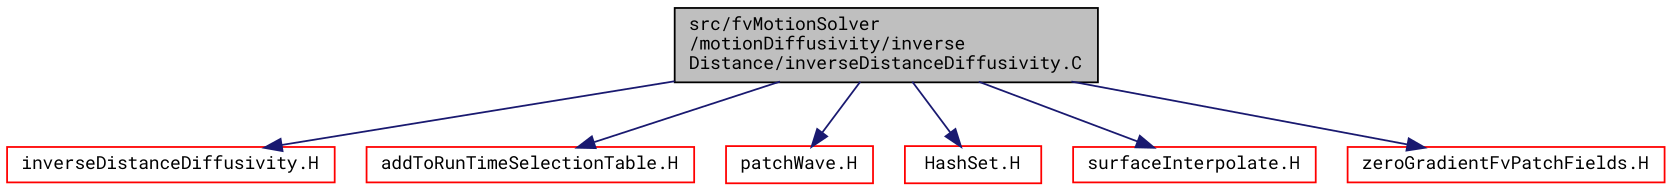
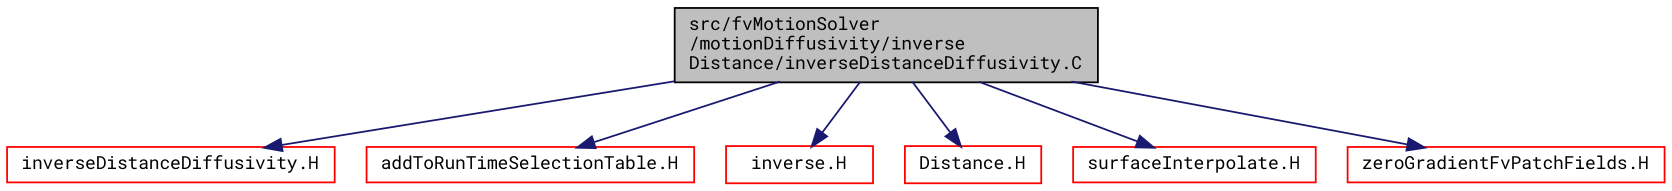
  digraph {
    fontname="Roboto Mono"
    node [color=red fontname="Roboto Mono" fontsize=10 shape=record]
    edge [color=midnightblue fontname="Roboto Mono" fontsize=10 labelfontname=Helvetica labelfontsize=10 style=solid]
    n1 [color=black fillcolor=grey75 fontcolor=black height=0.2 label="src/fvMotionSolver\l/motionDiffusivity/inverse\lDistance/inverseDistanceDiffusivity.C" style=filled width=0.4]
    n2 [height=0.2 label="inverseDistanceDiffusivity.H" width=0.4]
    n3 [height=0.2 label="addToRunTimeSelectionTable.H" width=0.4]
-   n4 [height=0.2 label="patchWave.H" width=0.4]
-   n5 [height=0.2 label="HashSet.H" width=0.4]
+   n4 [height=0.2 label="inverse.H" width=0.4]
+   n5 [height=0.2 label="Distance.H" width=0.4]
    n6 [height=0.2 label="surfaceInterpolate.H" width=0.4]
    n7 [height=0.2 label="zeroGradientFvPatchFields.H" width=0.4]
    n1 -> n2
    n1 -> n3
    n1 -> n4
    n1 -> n5
    n1 -> n6
    n1 -> n7
  }
